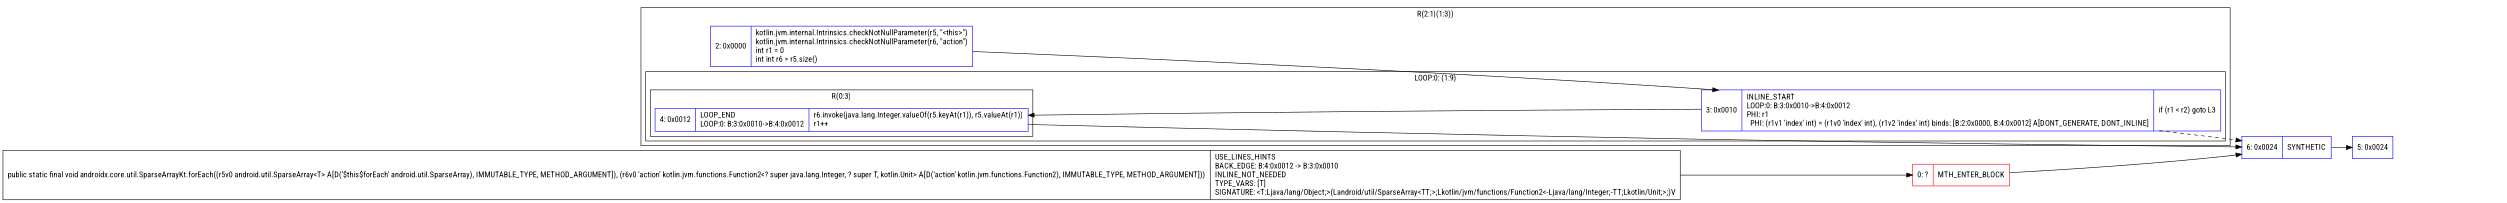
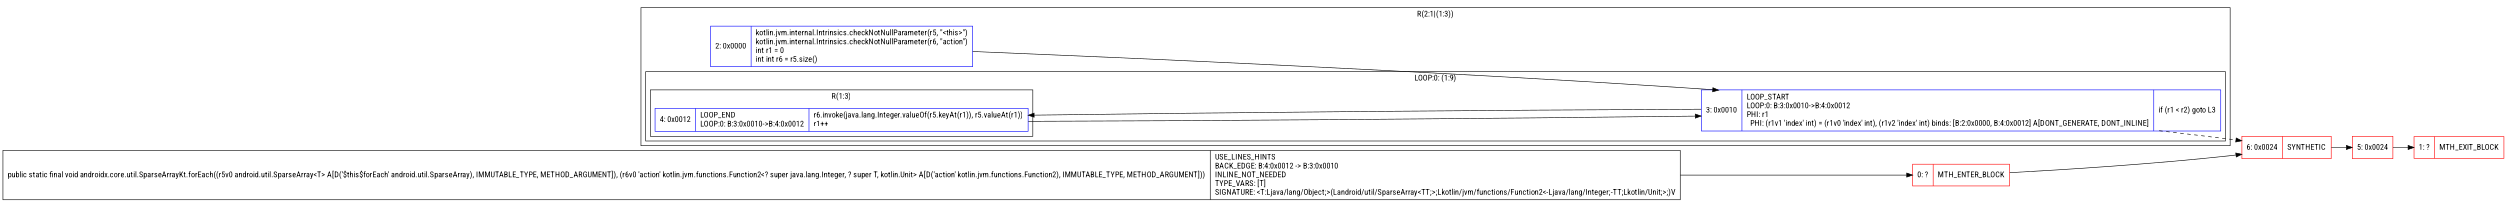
  digraph {
    fontname="Roboto Condensed"
    rankdir=LR
    node [color=red fontname="Roboto Condensed" shape=record]
    edge [fontname="Roboto Condensed"]
    n1 [color=blue label="{4\:\ 0x0012|LOOP_END\lLOOP:0: B:3:0x0010\-\>B:4:0x0012\l|r6.invoke(java.lang.Integer.valueOf(r5.keyAt(r1)), r5.valueAt(r1))\lr1++\l}"]
-   n2 [color=blue label="{3\:\ 0x0010|INLINE_START\lLOOP:0: B:3:0x0010\-\>B:4:0x0012\lPHI: r1 \l  PHI: (r1v1 'index' int) = (r1v0 'index' int), (r1v2 'index' int) binds: [B:2:0x0000, B:4:0x0012] A[DONT_GENERATE, DONT_INLINE]\l|if (r1 \< r2) goto L3\l}"]
+   n2 [color=blue label="{3\:\ 0x0010|LOOP_START\lLOOP:0: B:3:0x0010\-\>B:4:0x0012\lPHI: r1 \l  PHI: (r1v1 'index' int) = (r1v0 'index' int), (r1v2 'index' int) binds: [B:2:0x0000, B:4:0x0012] A[DONT_GENERATE, DONT_INLINE]\l|if (r1 \< r2) goto L3\l}"]
    n3 [color=blue label="{2\:\ 0x0000|kotlin.jvm.internal.Intrinsics.checkNotNullParameter(r5, \"\<this\>\")\lkotlin.jvm.internal.Intrinsics.checkNotNullParameter(r6, \"action\")\lint r1 = 0\lint int r6 = r5.size()\l}"]
-   n4 [color=blue label="{6\:\ 0x0024|SYNTHETIC\l}"]
-   n5 [color=blue label="{5\:\ 0x0024}"]
+   n4 [label="{6\:\ 0x0024|SYNTHETIC\l}"]
+   n5 [label="{5\:\ 0x0024}"]
    n6 [label="{0\:\ ?|MTH_ENTER_BLOCK\l}"]
+   n7 [label="{1\:\ ?|MTH_EXIT_BLOCK\l}"]
    n8 [label="{public static final void androidx.core.util.SparseArrayKt.forEach((r5v0 android.util.SparseArray\<T\> A[D('$this$forEach' android.util.SparseArray), IMMUTABLE_TYPE, METHOD_ARGUMENT]), (r6v0 'action' kotlin.jvm.functions.Function2\<? super java.lang.Integer, ? super T, kotlin.Unit\> A[D('action' kotlin.jvm.functions.Function2), IMMUTABLE_TYPE, METHOD_ARGUMENT]))  | USE_LINES_HINTS\lBACK_EDGE: B:4:0x0012 \-\> B:3:0x0010\lINLINE_NOT_NEEDED\lTYPE_VARS: [T]\lSIGNATURE: \<T:Ljava\/lang\/Object;\>(Landroid\/util\/SparseArray\<TT;\>;Lkotlin\/jvm\/functions\/Function2\<\-Ljava\/lang\/Integer;\-TT;Lkotlin\/Unit;\>;)V\l}" color=""]
    subgraph cluster_1 {
      label="R(2:1|(1:3))"
      n3
      subgraph cluster_2 {
        label="LOOP:0: (1:9)"
        n2
        subgraph cluster_3 {
-         label="R(0:3)"
+         label="R(1:3)"
          n1
        }
      }
    }
-   n1 -> n4
+   n1 -> n2
    n2 -> n1
    n2 -> n4 [style=dashed]
    n3 -> n2
    n4 -> n5
+   n5 -> n7
    n6 -> n4
    n8 -> n6
  }
